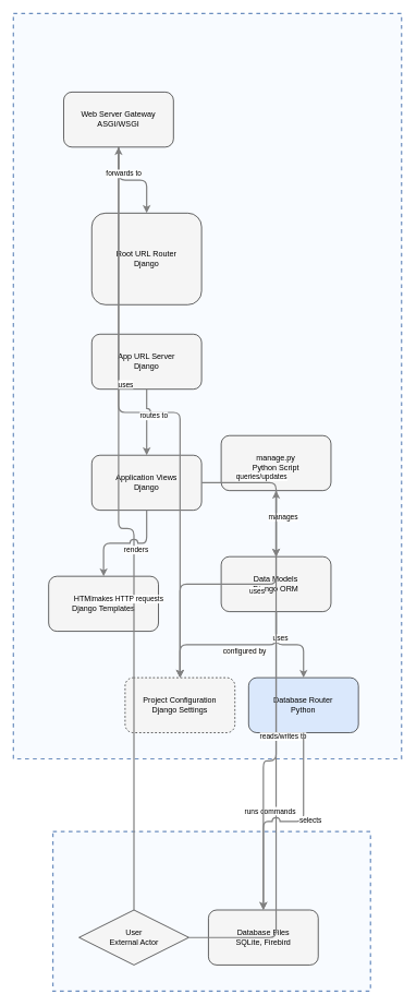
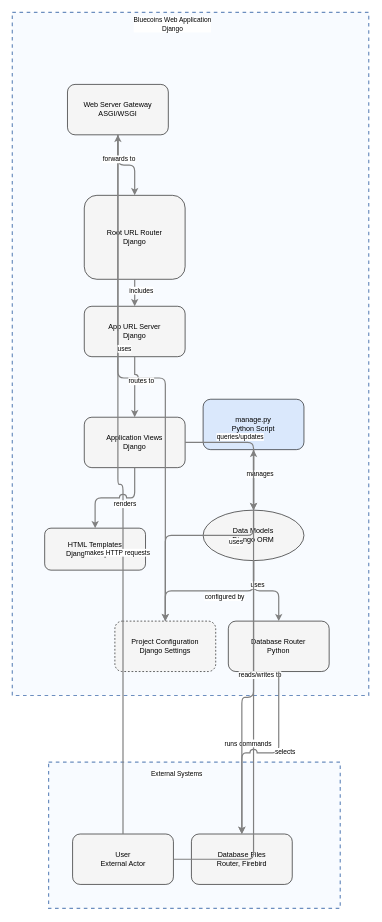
  <mxCell id="0" />
  <mxCell id="1" parent="0" />
  <mxCell id="2" value="" style="html=1;whiteSpace=wrap;container=1;fillColor=#dae8fc;strokeColor=#6c8ebf;dashed=1;fillOpacity=20;strokeWidth=2;containerType=none;recursiveResize=0;movable=1;resizable=1;autosize=0;dropTarget=0" vertex="1" parent="1"><mxGeometry x="80.539" y="1270" width="486.316" height="244.079" as="geometry" /></mxCell>
+ <mxCell id="3" value="External Systems" style="edgeLabel;html=1;align=center;verticalAlign=middle;resizable=0;labelBackgroundColor=white;spacing=5" vertex="1" parent="1"><mxGeometry x="88.539" y="1278" width="410.316" height="24" as="geometry" /></mxCell>
  <mxCell id="4" value="" style="html=1;whiteSpace=wrap;container=1;fillColor=#dae8fc;strokeColor=#6c8ebf;dashed=1;fillOpacity=20;strokeWidth=2;containerType=none;recursiveResize=0;movable=1;resizable=1;autosize=0;dropTarget=0" vertex="1" parent="1"><mxGeometry x="20" y="20" width="594.395" height="1139.079" as="geometry" /></mxCell>
- <mxCell id="6" value="manage.py&lt;br&gt;Python Script" style="rounded=1;whiteSpace=wrap;html=1;fillColor=#f5f5f5" vertex="1" parent="4"><mxGeometry x="318.197" y="645" width="168.158" height="84.079" as="geometry" /></mxCell>
- <mxCell id="7" value="Web Server Gateway&lt;br&gt;ASGI/WSGI" style="rounded=1;whiteSpace=wrap;html=1;fillColor=#f5f5f5" vertex="1" parent="4"><mxGeometry x="77.013" y="120" width="168.158" height="84.079" as="geometry" /></mxCell>
+ <mxCell id="5" value="Bluecoins Web Application&lt;br&gt;Django" style="edgeLabel;html=1;align=center;verticalAlign=middle;resizable=0;labelBackgroundColor=white;spacing=5" vertex="1" parent="1"><mxGeometry x="28" y="28" width="518.395" height="24" as="geometry" /></mxCell>
+ <mxCell id="6" value="manage.py&lt;br&gt;Python Script" style="rounded=1;whiteSpace=wrap;html=1;fillColor=#dae8fc;" vertex="1" parent="4"><mxGeometry x="318.197" y="645" width="168.158" height="84.079" as="geometry" /></mxCell>
+ <mxCell id="7" value="Web Server Gateway&lt;br&gt;ASGI/WSGI" style="rounded=1;whiteSpace=wrap;html=1;fillColor=#f5f5f5" vertex="1" parent="4"><mxGeometry x="92.013" y="120" width="168.158" height="84.079" as="geometry" /></mxCell>
  <mxCell id="8" value="Project Configuration&lt;br&gt;Django Settings" style="rounded=1;whiteSpace=wrap;html=1;fillColor=#f5f5f5;dashed=1;" vertex="1" parent="4"><mxGeometry x="171.079" y="1015" width="168.158" height="84.079" as="geometry" /></mxCell>
  <mxCell id="9" value="Root URL Router&lt;br&gt;Django" style="rounded=1;whiteSpace=wrap;html=1;fillColor=#f5f5f5" vertex="1" parent="4"><mxGeometry x="120.039" y="305" width="168.158" height="140" as="geometry" /></mxCell>
  <mxCell id="10" value="App URL Server&lt;br&gt;Django" style="rounded=1;whiteSpace=wrap;html=1;fillColor=#f5f5f5" vertex="1" parent="4"><mxGeometry x="120.039" y="490" width="168.158" height="84.079" as="geometry" /></mxCell>
  <mxCell id="11" value="Application Views&lt;br&gt;Django" style="rounded=1;whiteSpace=wrap;html=1;fillColor=#f5f5f5" vertex="1" parent="4"><mxGeometry x="120.039" y="675" width="168.158" height="84.079" as="geometry" /></mxCell>
- <mxCell id="12" value="Data Models&lt;br&gt;Django ORM" style="rounded=1;whiteSpace=wrap;html=1;fillColor=#f5f5f5" vertex="1" parent="4"><mxGeometry x="318.197" y="830" width="168.158" height="84.079" as="geometry" /></mxCell>
- <mxCell id="13" value="Database Router&lt;br&gt;Python" style="rounded=1;whiteSpace=wrap;html=1;fillColor=#dae8fc;" vertex="1" parent="4"><mxGeometry x="360.237" y="1015" width="168.158" height="84.079" as="geometry" /></mxCell>
- <mxCell id="14" value="HTML Templates&lt;br&gt;Django Templates" style="rounded=1;whiteSpace=wrap;html=1;fillColor=#f5f5f5" vertex="1" parent="4"><mxGeometry x="54" y="860" width="168.158" height="84.079" as="geometry" /></mxCell>
- <mxCell id="15" value="User&lt;br&gt;External Actor" style="rhombus;whiteSpace=wrap;html=1;fillColor=#f5f5f5;" vertex="1" parent="2"><mxGeometry x="40" y="120" width="168.158" height="84.079" as="geometry" /></mxCell>
- <mxCell id="16" value="Database Files&lt;br&gt;SQLite, Firebird" style="rounded=1;whiteSpace=wrap;html=1;fillColor=#f5f5f5" vertex="1" parent="2"><mxGeometry x="238.158" y="120" width="168.158" height="84.079" as="geometry" /></mxCell>
+ <mxCell id="12" value="Data Models&lt;br&gt;Django ORM" style="ellipse;whiteSpace=wrap;html=1;fillColor=#f5f5f5;" vertex="1" parent="4"><mxGeometry x="318.197" y="830" width="168.158" height="84.079" as="geometry" /></mxCell>
+ <mxCell id="13" value="Database Router&lt;br&gt;Python" style="rounded=1;whiteSpace=wrap;html=1;fillColor=#f5f5f5" vertex="1" parent="4"><mxGeometry x="360.237" y="1015" width="168.158" height="84.079" as="geometry" /></mxCell>
+ <mxCell id="14" value="HTML Templates&lt;br&gt;Django Templates" style="rounded=1;whiteSpace=wrap;html=1;fillColor=#f5f5f5" vertex="1" parent="4"><mxGeometry x="54" y="860" width="168.158" height="70" as="geometry" /></mxCell>
+ <mxCell id="15" value="User&lt;br&gt;External Actor" style="rounded=1;whiteSpace=wrap;html=1;fillColor=#f5f5f5" vertex="1" parent="2"><mxGeometry x="40" y="120" width="168.158" height="84.079" as="geometry" /></mxCell>
+ <mxCell id="16" value="Database Files&lt;br&gt;Router, Firebird" style="rounded=1;whiteSpace=wrap;html=1;fillColor=#f5f5f5" vertex="1" parent="2"><mxGeometry x="238.158" y="120" width="168.158" height="84.079" as="geometry" /></mxCell>
  <mxCell id="17" style="edgeStyle=orthogonalEdgeStyle;rounded=1;orthogonalLoop=1;jettySize=auto;html=1;strokeColor=#808080;strokeWidth=2;jumpStyle=arc;jumpSize=10;spacing=15;labelBackgroundColor=white;labelBorderColor=none" edge="1" parent="1" source="15" target="6"><mxGeometry relative="1" as="geometry" /></mxCell>
  <mxCell id="18" value="runs commands" style="edgeLabel;html=1;align=center;verticalAlign=middle;resizable=0;points=[];" vertex="1" connectable="0" parent="17"><mxGeometry x="-0.2" y="10" relative="1" as="geometry"><mxPoint as="offset" /></mxGeometry></mxCell>
  <mxCell id="19" style="edgeStyle=orthogonalEdgeStyle;rounded=1;orthogonalLoop=1;jettySize=auto;html=1;strokeColor=#808080;strokeWidth=2;jumpStyle=arc;jumpSize=10;spacing=15;labelBackgroundColor=white;labelBorderColor=none" edge="1" parent="1" source="15" target="7"><mxGeometry relative="1" as="geometry" /></mxCell>
  <mxCell id="20" value="makes HTTP requests" style="edgeLabel;html=1;align=center;verticalAlign=middle;resizable=0;points=[];" vertex="1" connectable="0" parent="19"><mxGeometry x="-0.2" y="10" relative="1" as="geometry"><mxPoint as="offset" /></mxGeometry></mxCell>
- <mxCell id="21" style="edgeStyle=orthogonalEdgeStyle;rounded=1;orthogonalLoop=1;jettySize=auto;html=1;strokeColor=#808080;strokeWidth=2;jumpStyle=arc;jumpSize=10;spacing=15;labelBackgroundColor=white;labelBorderColor=none" edge="1" parent="1" source="6" target="8"><mxGeometry relative="1" as="geometry" /></mxCell>
+ <mxCell id="21" style="edgeStyle=orthogonalEdgeStyle;rounded=1;orthogonalLoop=1;jettySize=auto;html=1;strokeColor=#808080;strokeWidth=2;jumpStyle=arc;jumpSize=10;spacing=15;labelBackgroundColor=white;labelBorderColor=none;endArrow=none;" edge="1" parent="1" source="6" target="8"><mxGeometry relative="1" as="geometry" /></mxCell>
  <mxCell id="22" value="uses" style="edgeLabel;html=1;align=center;verticalAlign=middle;resizable=0;points=[];" vertex="1" connectable="0" parent="21"><mxGeometry x="-0.2" y="10" relative="1" as="geometry"><mxPoint as="offset" /></mxGeometry></mxCell>
  <mxCell id="23" style="edgeStyle=orthogonalEdgeStyle;rounded=1;orthogonalLoop=1;jettySize=auto;html=1;strokeColor=#808080;strokeWidth=2;jumpStyle=arc;jumpSize=10;spacing=15;labelBackgroundColor=white;labelBorderColor=none" edge="1" parent="1" source="6" target="12"><mxGeometry relative="1" as="geometry" /></mxCell>
  <mxCell id="24" value="manages" style="edgeLabel;html=1;align=center;verticalAlign=middle;resizable=0;points=[];" vertex="1" connectable="0" parent="23"><mxGeometry x="-0.2" y="10" relative="1" as="geometry"><mxPoint as="offset" /></mxGeometry></mxCell>
  <mxCell id="25" style="edgeStyle=orthogonalEdgeStyle;rounded=1;orthogonalLoop=1;jettySize=auto;html=1;strokeColor=#808080;strokeWidth=2;jumpStyle=arc;jumpSize=10;spacing=15;labelBackgroundColor=white;labelBorderColor=none" edge="1" parent="1" source="7" target="8"><mxGeometry relative="1" as="geometry" /></mxCell>
  <mxCell id="26" value="uses" style="edgeLabel;html=1;align=center;verticalAlign=middle;resizable=0;points=[];" vertex="1" connectable="0" parent="25"><mxGeometry x="-0.2" y="10" relative="1" as="geometry"><mxPoint as="offset" /></mxGeometry></mxCell>
  <mxCell id="27" style="edgeStyle=orthogonalEdgeStyle;rounded=1;orthogonalLoop=1;jettySize=auto;html=1;strokeColor=#808080;strokeWidth=2;jumpStyle=arc;jumpSize=10;spacing=15;labelBackgroundColor=white;labelBorderColor=none" edge="1" parent="1" source="7" target="9"><mxGeometry relative="1" as="geometry" /></mxCell>
  <mxCell id="28" value="forwards to" style="edgeLabel;html=1;align=center;verticalAlign=middle;resizable=0;points=[];" vertex="1" connectable="0" parent="27"><mxGeometry x="-0.2" y="10" relative="1" as="geometry"><mxPoint as="offset" /></mxGeometry></mxCell>
  <mxCell id="29" style="edgeStyle=orthogonalEdgeStyle;rounded=1;orthogonalLoop=1;jettySize=auto;html=1;strokeColor=#808080;strokeWidth=2;jumpStyle=arc;jumpSize=10;spacing=15;labelBackgroundColor=white;labelBorderColor=none" edge="1" parent="1" source="12" target="8"><mxGeometry relative="1" as="geometry" /></mxCell>
  <mxCell id="30" value="configured by" style="edgeLabel;html=1;align=center;verticalAlign=middle;resizable=0;points=[];" vertex="1" connectable="0" parent="29"><mxGeometry x="-0.2" y="10" relative="1" as="geometry"><mxPoint as="offset" /></mxGeometry></mxCell>
  <mxCell id="31" style="edgeStyle=orthogonalEdgeStyle;rounded=1;orthogonalLoop=1;jettySize=auto;html=1;strokeColor=#808080;strokeWidth=2;jumpStyle=arc;jumpSize=10;spacing=15;labelBackgroundColor=white;labelBorderColor=none" edge="1" parent="1" source="12" target="13"><mxGeometry relative="1" as="geometry" /></mxCell>
  <mxCell id="32" value="uses" style="edgeLabel;html=1;align=center;verticalAlign=middle;resizable=0;points=[];" vertex="1" connectable="0" parent="31"><mxGeometry x="-0.2" y="10" relative="1" as="geometry"><mxPoint as="offset" /></mxGeometry></mxCell>
  <mxCell id="33" style="edgeStyle=orthogonalEdgeStyle;rounded=1;orthogonalLoop=1;jettySize=auto;html=1;strokeColor=#808080;strokeWidth=2;jumpStyle=arc;jumpSize=10;spacing=15;labelBackgroundColor=white;labelBorderColor=none" edge="1" parent="1" source="12" target="16"><mxGeometry relative="1" as="geometry" /></mxCell>
  <mxCell id="34" value="reads/writes to" style="edgeLabel;html=1;align=center;verticalAlign=middle;resizable=0;points=[];" vertex="1" connectable="0" parent="33"><mxGeometry x="-0.2" y="10" relative="1" as="geometry"><mxPoint as="offset" /></mxGeometry></mxCell>
+ <mxCell id="35" style="edgeStyle=orthogonalEdgeStyle;rounded=1;orthogonalLoop=1;jettySize=auto;html=1;strokeColor=#808080;strokeWidth=2;jumpStyle=arc;jumpSize=10;spacing=15;labelBackgroundColor=white;labelBorderColor=none" edge="1" parent="1" source="9" target="10"><mxGeometry relative="1" as="geometry" /></mxCell>
+ <mxCell id="36" value="includes" style="edgeLabel;html=1;align=center;verticalAlign=middle;resizable=0;points=[];" vertex="1" connectable="0" parent="35"><mxGeometry x="-0.2" y="10" relative="1" as="geometry"><mxPoint as="offset" /></mxGeometry></mxCell>
  <mxCell id="37" style="edgeStyle=orthogonalEdgeStyle;rounded=1;orthogonalLoop=1;jettySize=auto;html=1;strokeColor=#808080;strokeWidth=2;jumpStyle=arc;jumpSize=10;spacing=15;labelBackgroundColor=white;labelBorderColor=none" edge="1" parent="1" source="10" target="11"><mxGeometry relative="1" as="geometry" /></mxCell>
  <mxCell id="38" value="routes to" style="edgeLabel;html=1;align=center;verticalAlign=middle;resizable=0;points=[];" vertex="1" connectable="0" parent="37"><mxGeometry x="-0.2" y="10" relative="1" as="geometry"><mxPoint as="offset" /></mxGeometry></mxCell>
  <mxCell id="39" style="edgeStyle=orthogonalEdgeStyle;rounded=1;orthogonalLoop=1;jettySize=auto;html=1;strokeColor=#808080;strokeWidth=2;jumpStyle=arc;jumpSize=10;spacing=15;labelBackgroundColor=white;labelBorderColor=none" edge="1" parent="1" source="11" target="12"><mxGeometry relative="1" as="geometry" /></mxCell>
  <mxCell id="40" value="queries/updates" style="edgeLabel;html=1;align=center;verticalAlign=middle;resizable=0;points=[];" vertex="1" connectable="0" parent="39"><mxGeometry x="-0.2" y="10" relative="1" as="geometry"><mxPoint as="offset" /></mxGeometry></mxCell>
  <mxCell id="41" style="edgeStyle=orthogonalEdgeStyle;rounded=1;orthogonalLoop=1;jettySize=auto;html=1;strokeColor=#808080;strokeWidth=2;jumpStyle=arc;jumpSize=10;spacing=15;labelBackgroundColor=white;labelBorderColor=none" edge="1" parent="1" source="11" target="14"><mxGeometry relative="1" as="geometry" /></mxCell>
  <mxCell id="42" value="renders" style="edgeLabel;html=1;align=center;verticalAlign=middle;resizable=0;points=[];" vertex="1" connectable="0" parent="41"><mxGeometry x="-0.2" y="10" relative="1" as="geometry"><mxPoint as="offset" /></mxGeometry></mxCell>
  <mxCell id="43" style="edgeStyle=orthogonalEdgeStyle;rounded=1;orthogonalLoop=1;jettySize=auto;html=1;strokeColor=#808080;strokeWidth=2;jumpStyle=arc;jumpSize=10;spacing=15;labelBackgroundColor=white;labelBorderColor=none" edge="1" parent="1" source="13" target="16"><mxGeometry relative="1" as="geometry" /></mxCell>
  <mxCell id="44" value="selects" style="edgeLabel;html=1;align=center;verticalAlign=middle;resizable=0;points=[];" vertex="1" connectable="0" parent="43"><mxGeometry x="-0.2" y="10" relative="1" as="geometry"><mxPoint as="offset" /></mxGeometry></mxCell>
